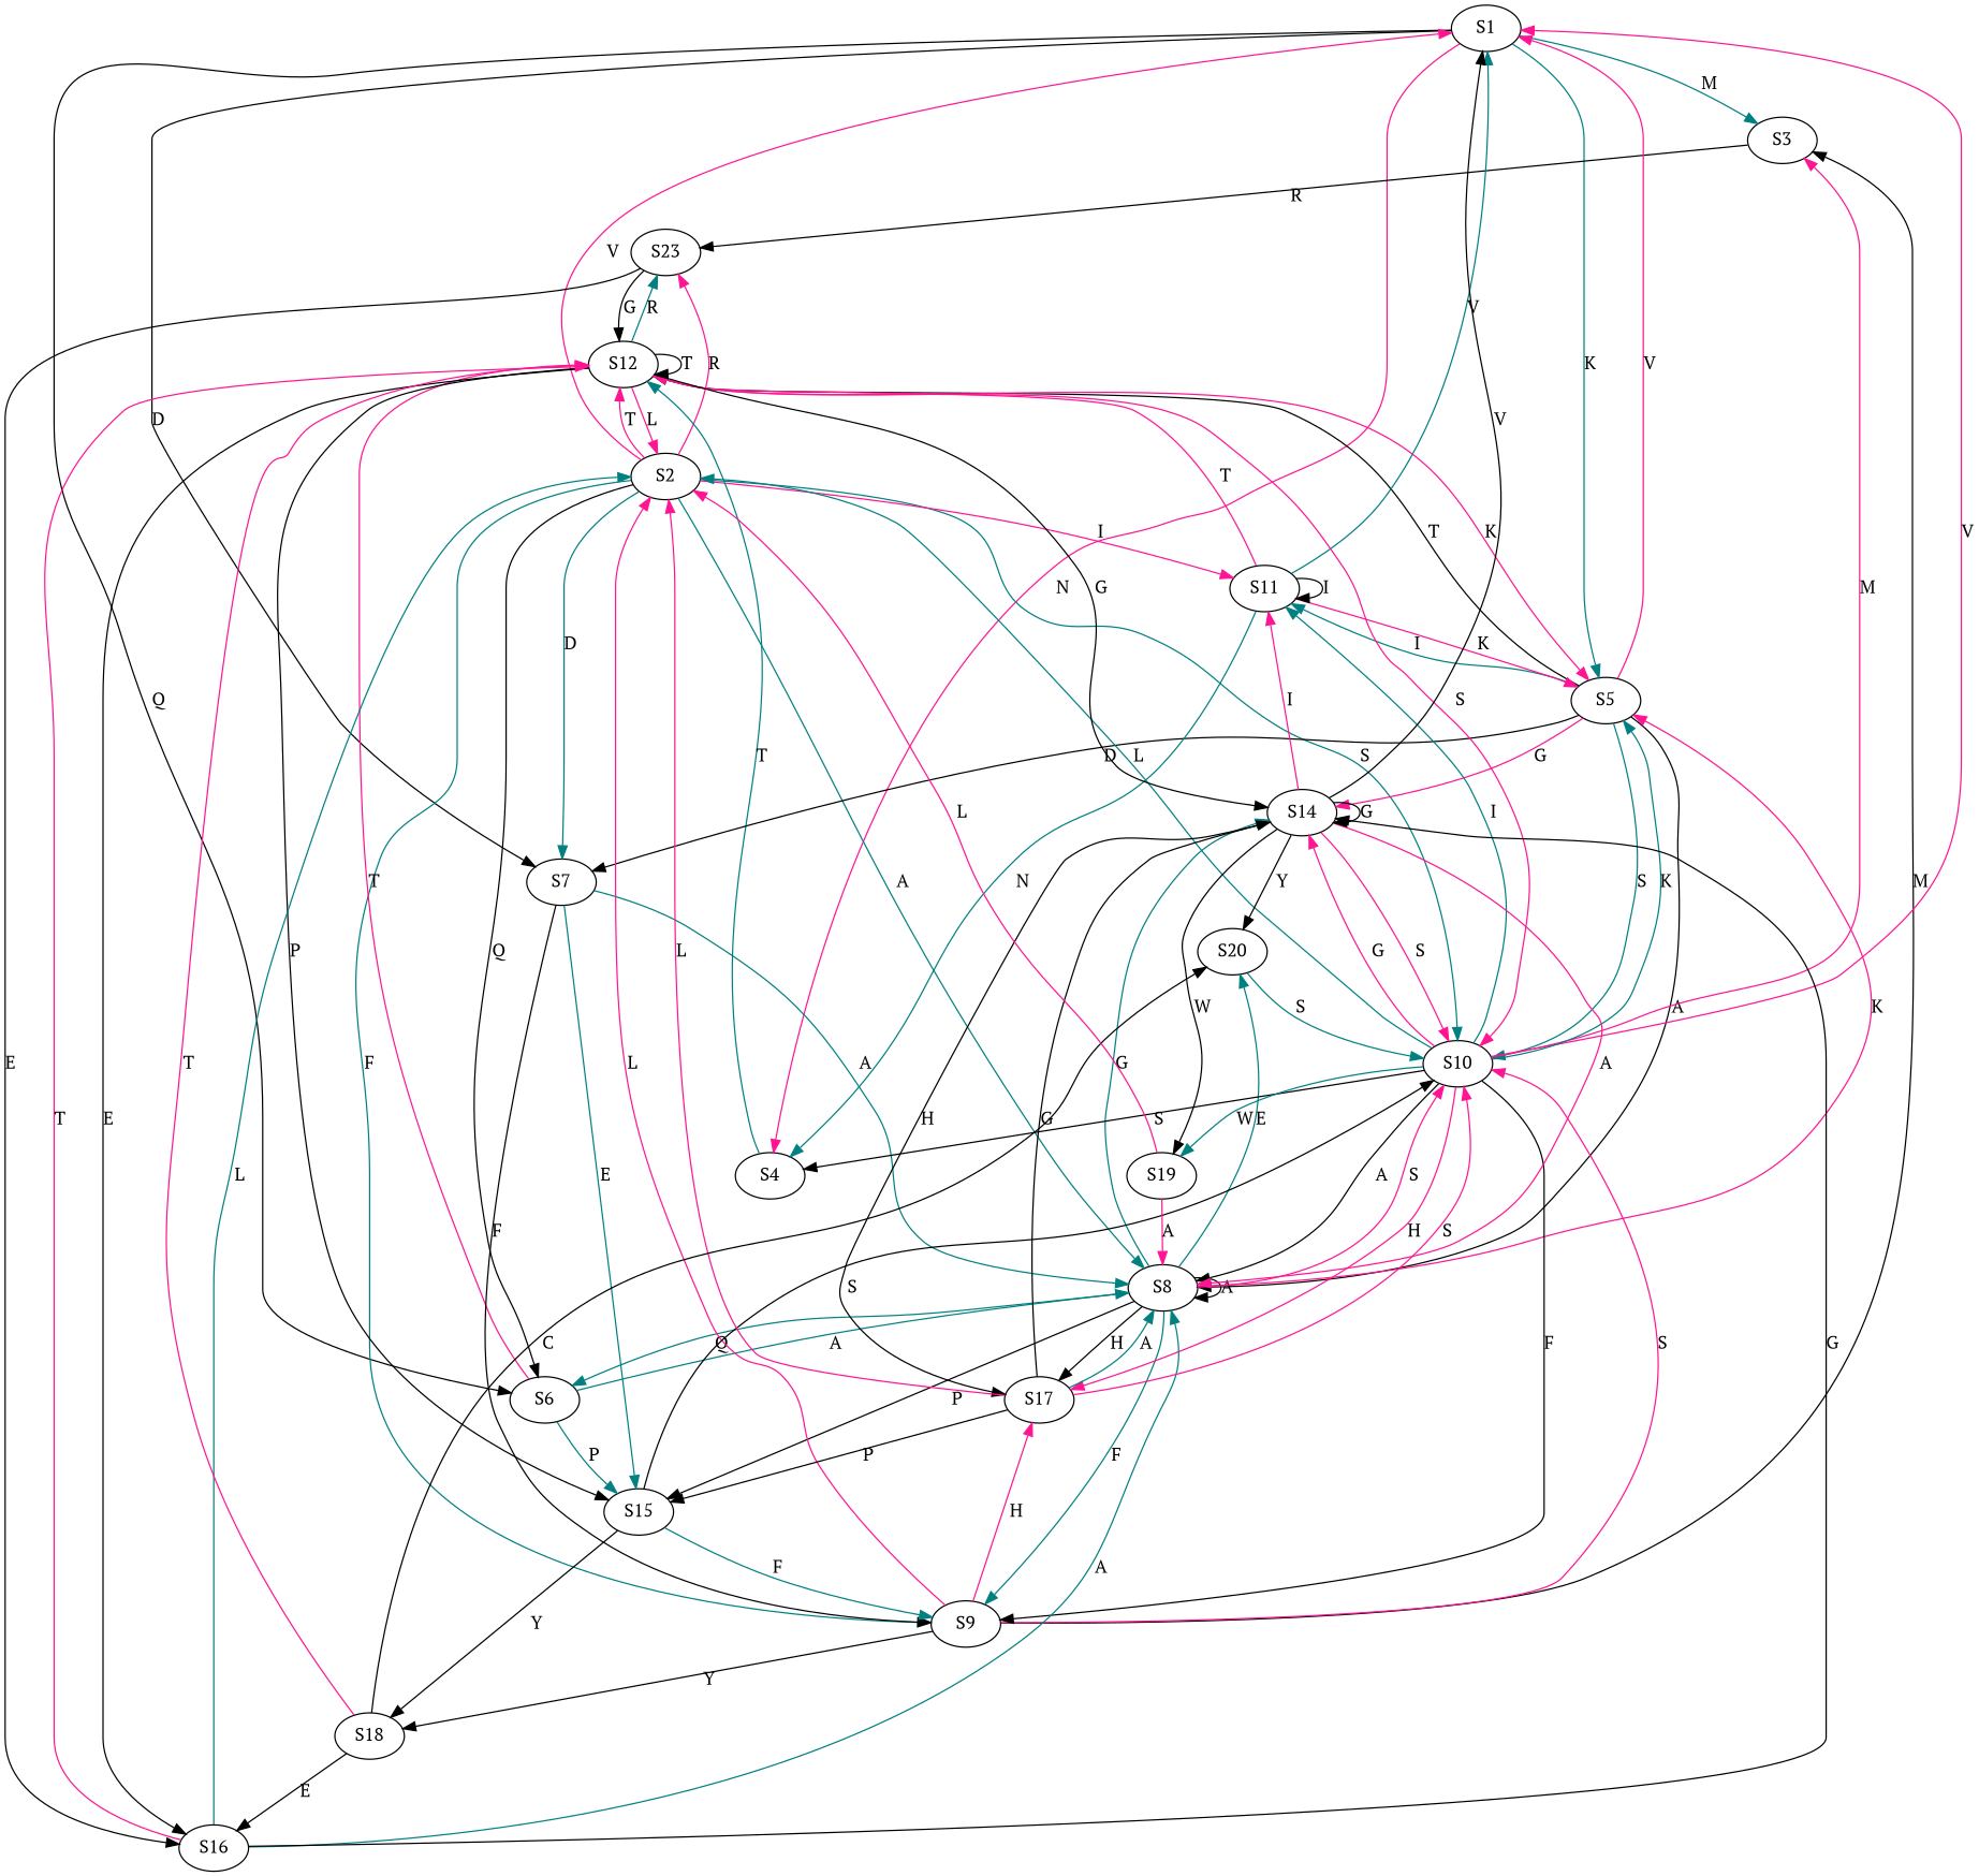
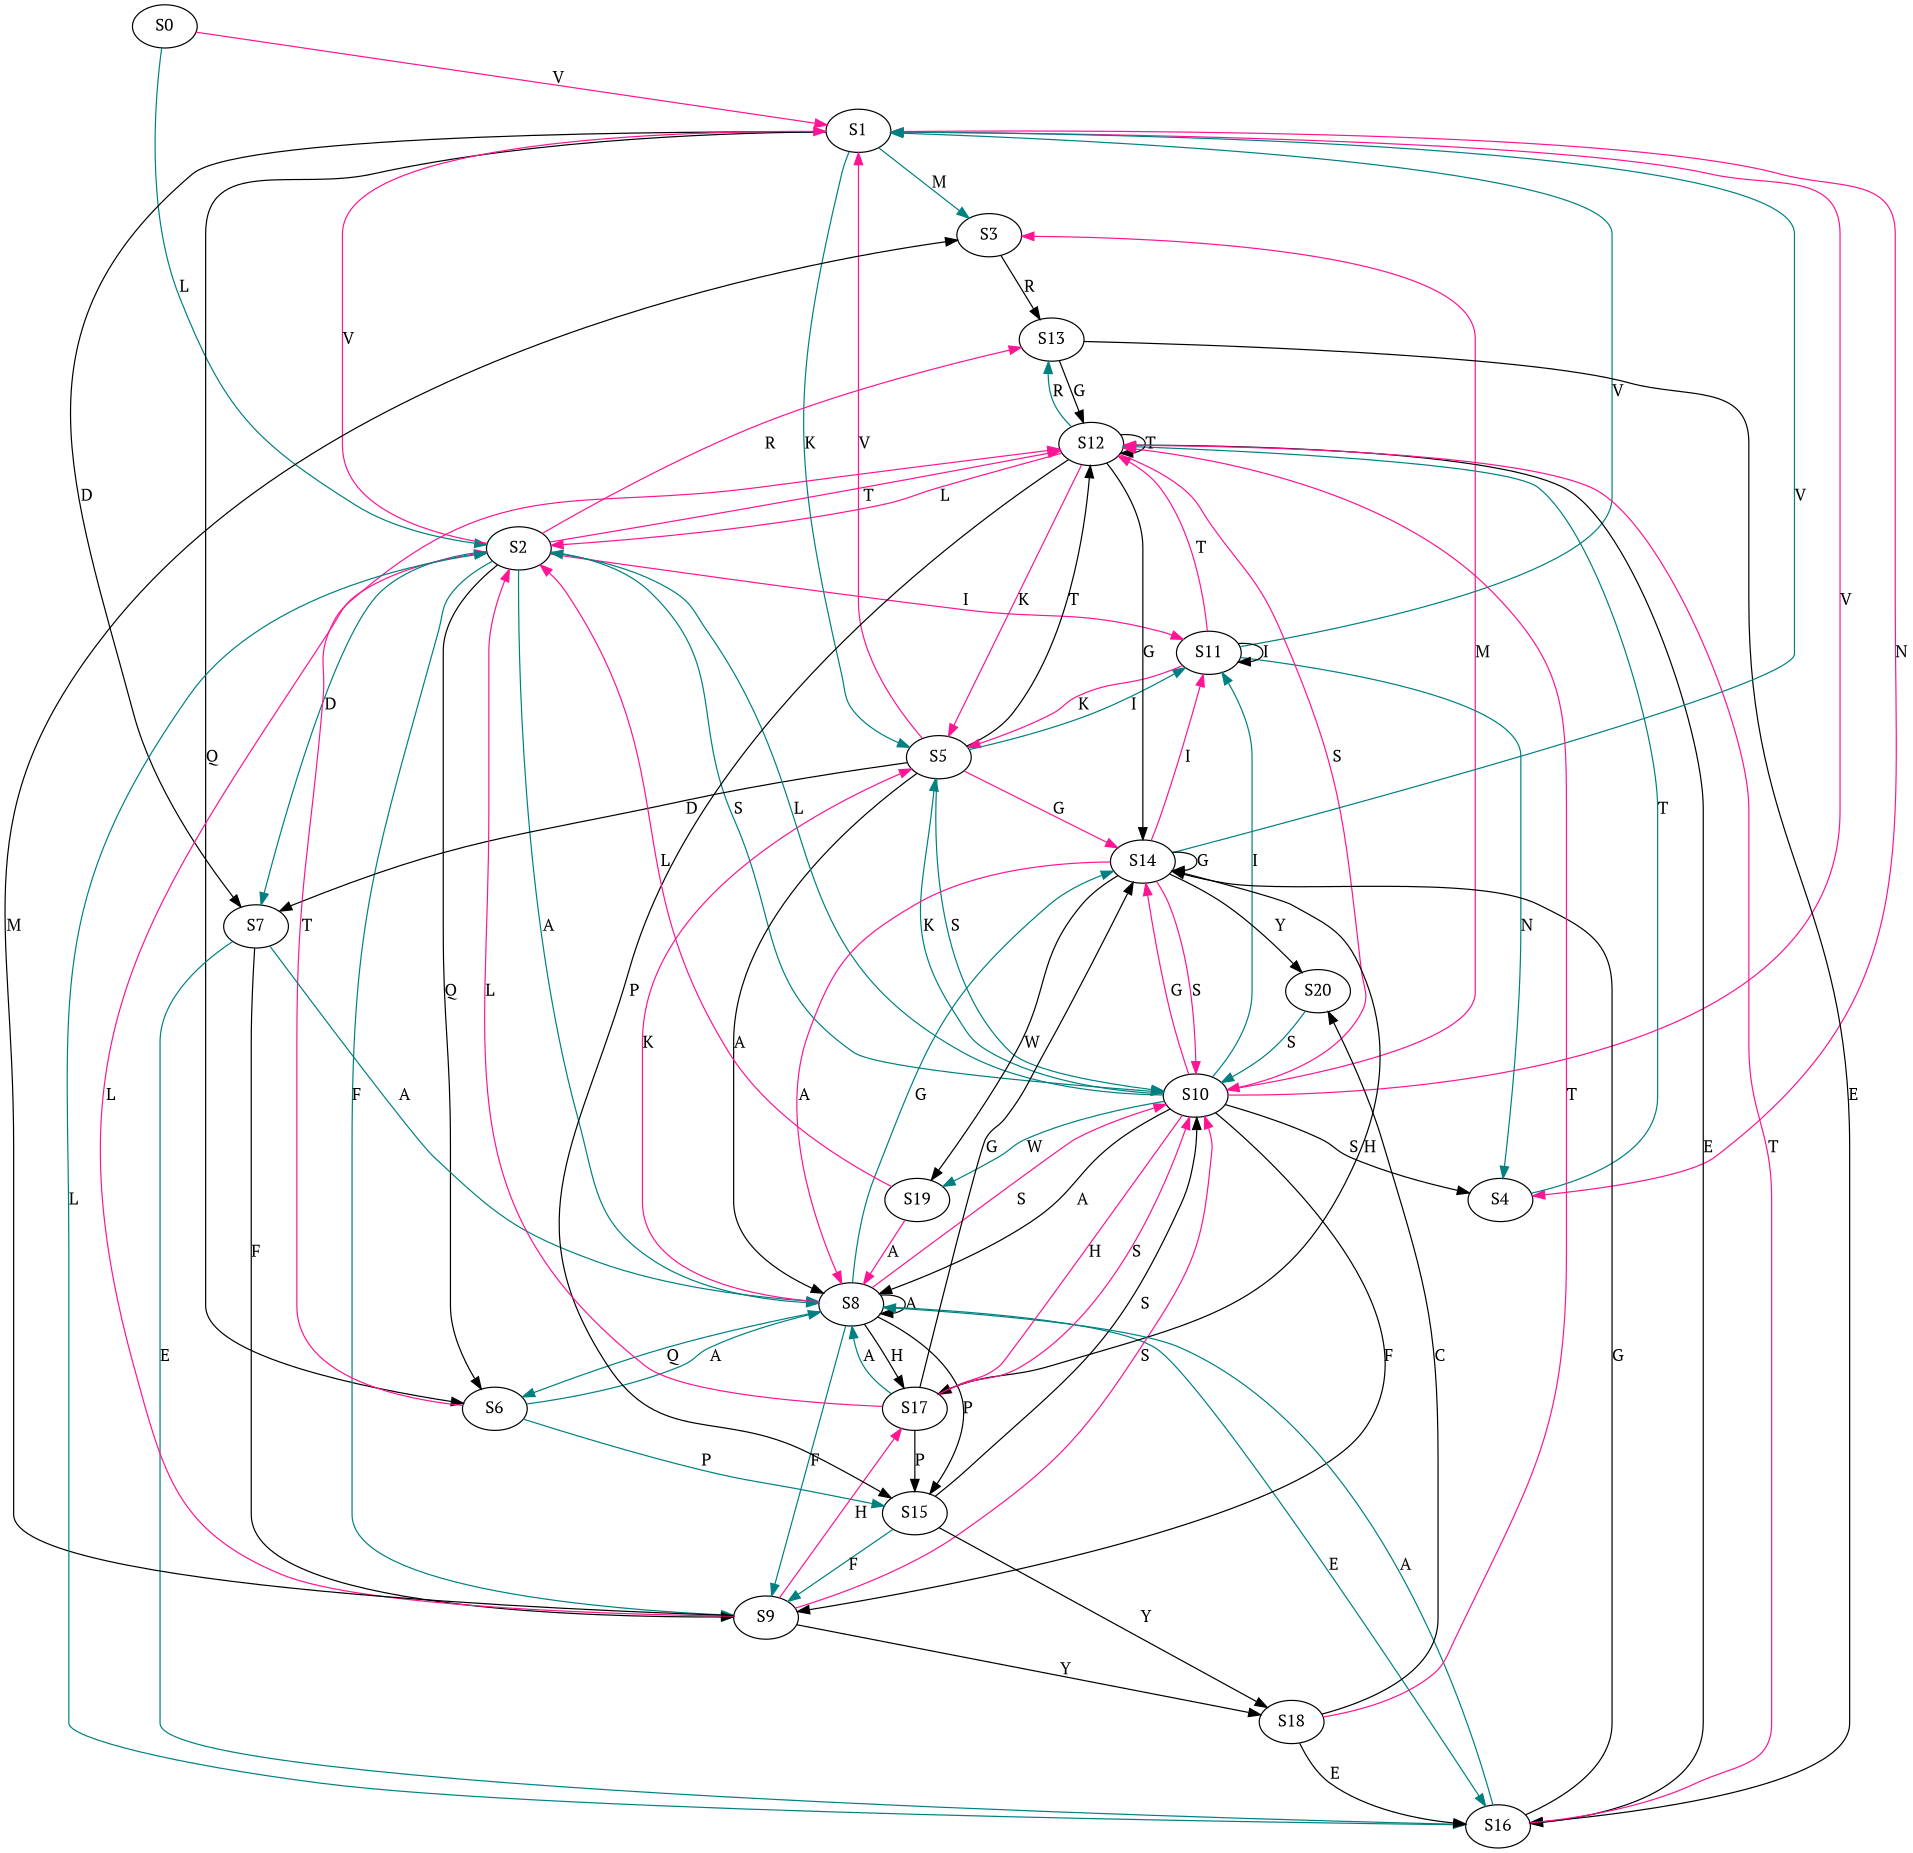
  strict digraph {
    fontname="PT Serif"
    node [fontname="PT Serif"]
    edge [color=black fontname="PT Serif"]
+   S0
    S1
    S2
    S3
    S4
    S5
    S6
    S7
    S8
    S9
    S10
    S11
    S12
-   S13 [label=S23]
+   S13
    S14
    S15
    S16
    S17
    S18
    S19
    S20
+   S0 -> S1 [color=deeppink label=V]
+   S0 -> S2 [color=teal label=L]
    S1 -> S3 [color=teal label=M]
    S1 -> S4 [color=deeppink label=N]
    S1 -> S5 [color=teal label=K]
    S1 -> S6 [label=Q]
    S1 -> S7 [label=D]
    S2 -> S1 [color=deeppink label=V]
    S2 -> S6 [label=Q]
    S2 -> S7 [color=teal label=D]
    S2 -> S8 [color=teal label=A]
    S2 -> S9 [color=teal label=F]
    S2 -> S10 [color=teal label=S]
    S2 -> S11 [color=deeppink label=I]
    S2 -> S12 [color=deeppink label=T]
    S2 -> S13 [color=deeppink label=R]
    S3 -> S13 [label=R]
    S4 -> S12 [color=teal label=T]
    S5 -> S1 [color=deeppink label=V]
    S5 -> S7 [label=D]
    S5 -> S8 [label=A]
    S5 -> S10 [color=teal label=S]
    S5 -> S11 [color=teal label=I]
    S5 -> S12 [label=T]
    S5 -> S14 [color=deeppink label=G]
    S6 -> S8 [color=teal label=A]
    S6 -> S12 [color=deeppink label=T]
    S6 -> S15 [color=teal label=P]
    S7 -> S8 [color=teal label=A]
    S7 -> S9 [label=F]
-   S7 -> S15 [color=teal label=E]
+   S7 -> S16 [color=teal label=E]
    S8 -> S5 [color=deeppink label=K]
    S8 -> S6 [color=teal label=Q]
    S8 -> S8 [label=A]
    S8 -> S9 [color=teal label=F]
    S8 -> S10 [color=deeppink label=S]
    S8 -> S14 [color=teal label=G]
    S8 -> S15 [label=P]
-   S8 -> S20 [color=teal label=E]
+   S8 -> S16 [color=teal label=E]
    S8 -> S17 [label=H]
    S9 -> S2 [color=deeppink label=L]
    S9 -> S3 [label=M]
    S9 -> S10 [color=deeppink label=S]
    S9 -> S17 [color=deeppink label=H]
    S9 -> S18 [label=Y]
    S10 -> S1 [color=deeppink label=V]
    S10 -> S2 [color=teal label=L]
    S10 -> S3 [color=deeppink label=M]
    S10 -> S4 [label=S]
    S10 -> S5 [color=teal label=K]
    S10 -> S8 [label=A]
    S10 -> S9 [label=F]
    S10 -> S11 [color=teal label=I]
    S10 -> S14 [color=deeppink label=G]
    S10 -> S17 [color=deeppink label=H]
    S10 -> S19 [color=teal label=W]
    S11 -> S1 [color=teal label=V]
    S11 -> S4 [color=teal label=N]
    S11 -> S5 [color=deeppink label=K]
    S11 -> S11 [label=I]
    S11 -> S12 [color=deeppink label=T]
    S12 -> S2 [color=deeppink label=L]
    S12 -> S5 [color=deeppink label=K]
    S12 -> S10 [color=deeppink label=S]
    S12 -> S12 [label=T]
    S12 -> S13 [color=teal label=R]
    S12 -> S14 [label=G]
    S12 -> S15 [label=P]
    S12 -> S16 [label=E]
    S13 -> S12 [label=G]
    S13 -> S16 [label=E]
-   S14 -> S1 [label=V]
+   S14 -> S1 [color=teal label=V]
    S14 -> S8 [color=deeppink label=A]
    S14 -> S10 [color=deeppink label=S]
    S14 -> S11 [color=deeppink label=I]
    S14 -> S14 [label=G]
    S14 -> S17 [label=H]
    S14 -> S19 [label=W]
    S14 -> S20 [label=Y]
    S15 -> S9 [color=teal label=F]
    S15 -> S10 [label=S]
    S15 -> S18 [label=Y]
    S16 -> S2 [color=teal label=L]
    S16 -> S8 [color=teal label=A]
    S16 -> S12 [color=deeppink label=T]
    S16 -> S14 [label=G]
    S17 -> S2 [color=deeppink label=L]
    S17 -> S8 [color=teal label=A]
    S17 -> S10 [color=deeppink label=S]
    S17 -> S14 [label=G]
    S17 -> S15 [label=P]
    S18 -> S12 [color=deeppink label=T]
    S18 -> S16 [label=E]
    S18 -> S20 [label=C]
    S19 -> S2 [color=deeppink label=L]
    S19 -> S8 [color=deeppink label=A]
    S20 -> S10 [color=teal label=S]
  }
